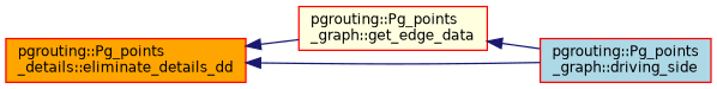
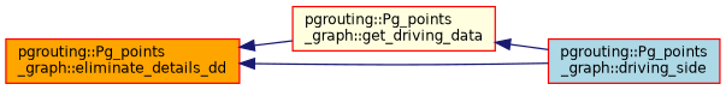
  digraph {
    rankdir=LR
    node [color=red fontname=Helvetica fontsize=10 shape=record style=filled]
    edge [color=midnightblue dir=back fontname=Helvetica fontsize=10 labelfontname=Helvetica labelfontsize=10 style=solid]
-   n1 [fillcolor=lightyellow fontcolor=black height=0.2 label="pgrouting::Pg_points\l_graph::get_edge_data" width=0.4]
+   n1 [fillcolor=lightyellow fontcolor=black height=0.2 label="pgrouting::Pg_points\l_graph::get_driving_data" width=0.4]
    n2 [fillcolor=lightblue height=0.2 label="pgrouting::Pg_points\l_graph::driving_side" width=0.4]
-   n3 [fillcolor=orange height=0.2 label="pgrouting::Pg_points\l_details::eliminate_details_dd" width=0.4]
+   n3 [fillcolor=orange height=0.2 label="pgrouting::Pg_points\l_graph::eliminate_details_dd" width=0.4]
    n1 -> n2
    n3 -> n1
    n3 -> n2
  }
